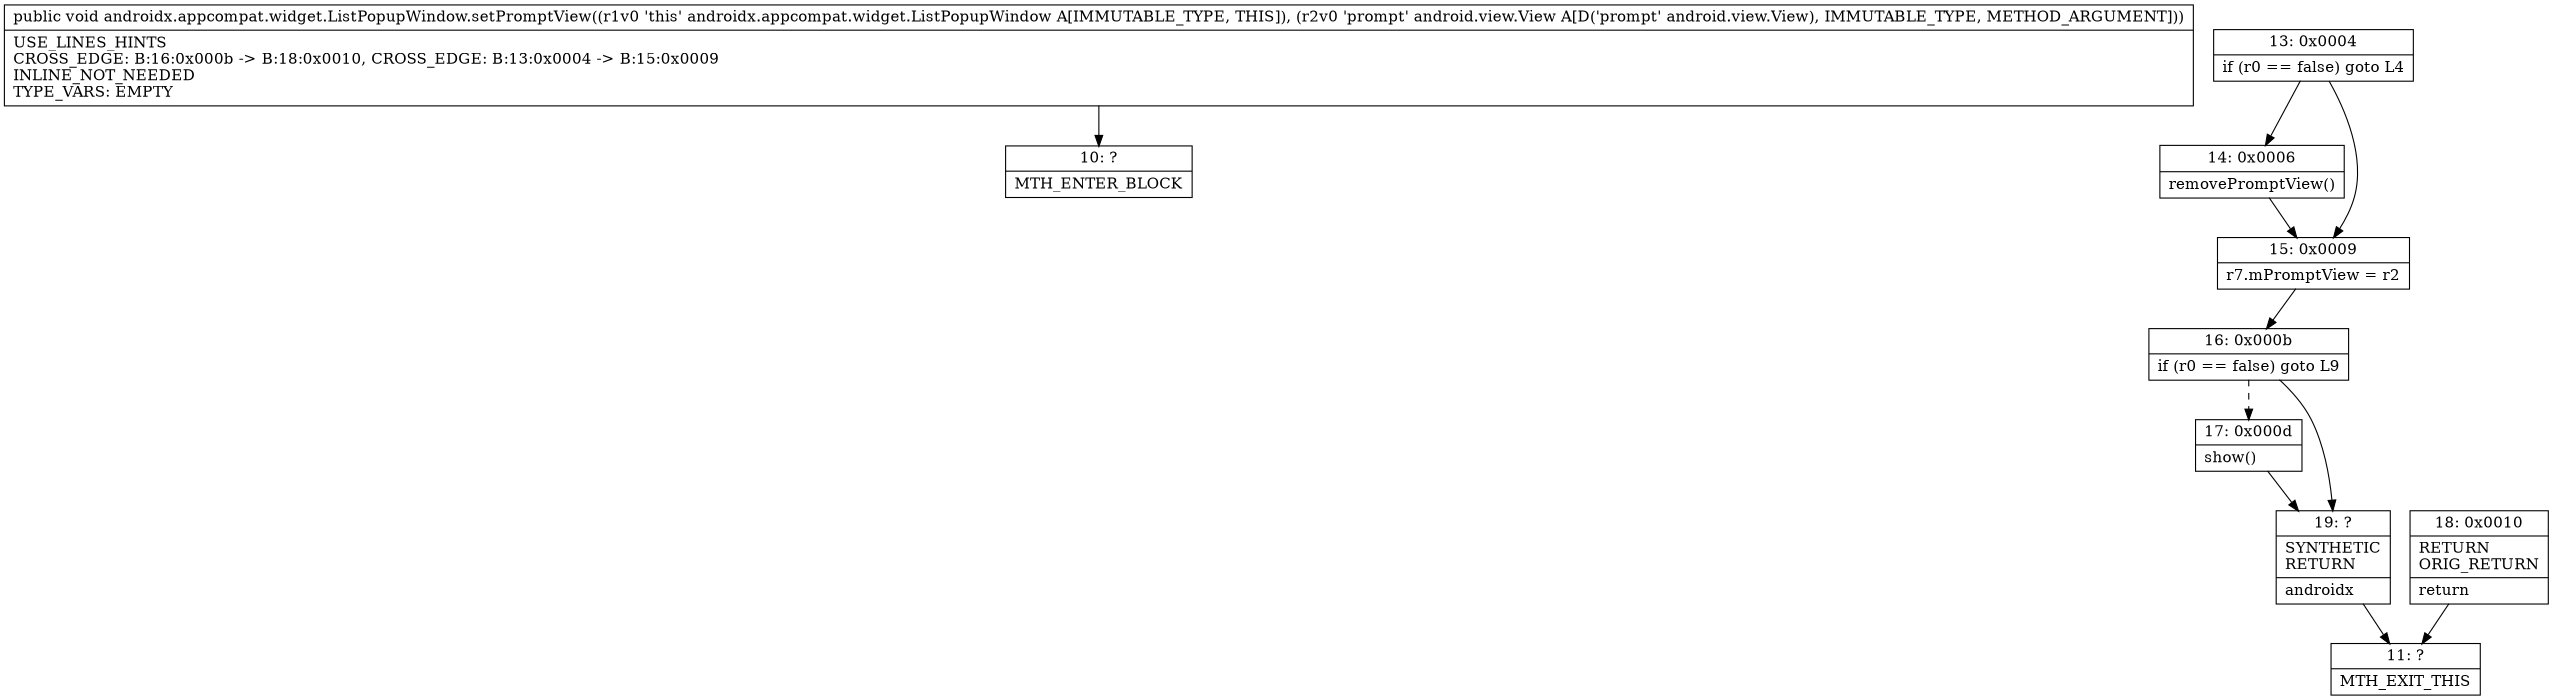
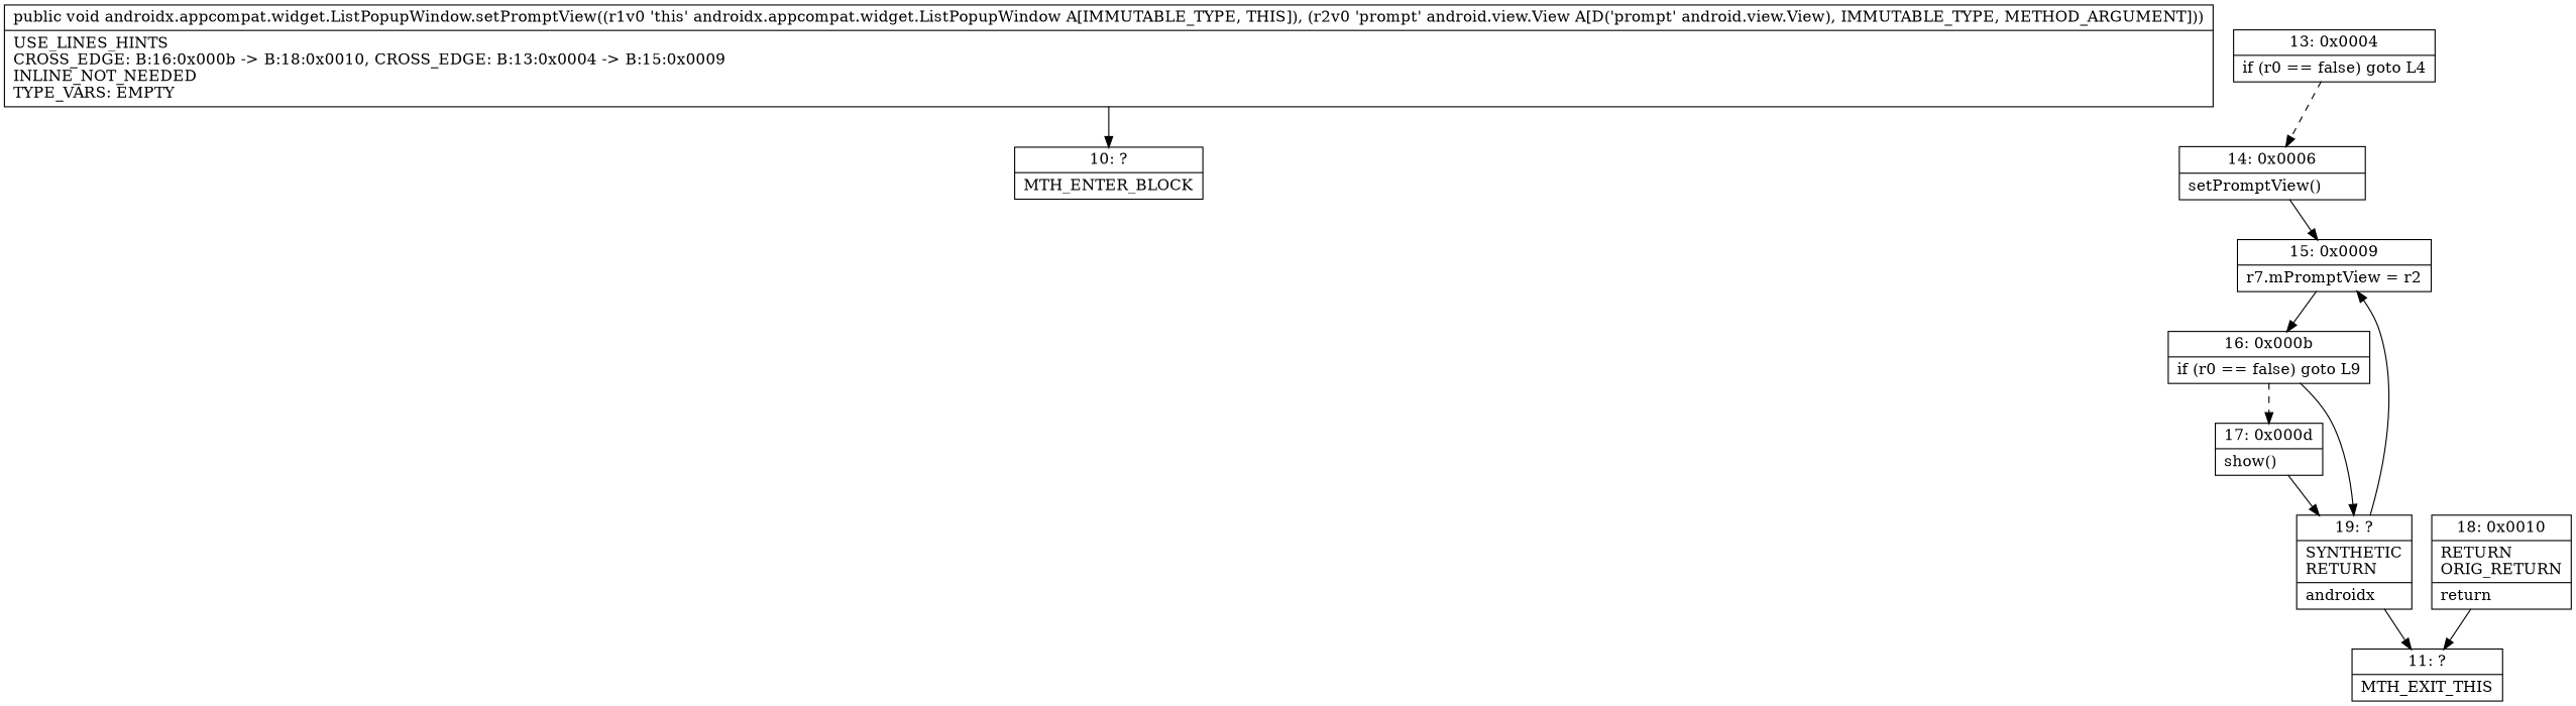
  digraph {
    node [shape=record]
    n1 [label="{10\:\ ?|MTH_ENTER_BLOCK\l}"]
    n2 [label="{13\:\ 0x0004|if (r0 == false) goto L4\l}"]
-   n3 [label="{14\:\ 0x0006|removePromptView()\l}"]
+   n3 [label="{14\:\ 0x0006|setPromptView()\l}"]
    n4 [label="{15\:\ 0x0009|r7.mPromptView = r2\l}"]
    n5 [label="{16\:\ 0x000b|if (r0 == false) goto L9\l}"]
    n6 [label="{17\:\ 0x000d|show()\l}"]
    n7 [label="{19\:\ ?|SYNTHETIC\lRETURN\l|androidx\l}"]
    n8 [label="{11\:\ ?|MTH_EXIT_THIS\l}"]
    n9 [label="{18\:\ 0x0010|RETURN\lORIG_RETURN\l|return\l}"]
    n10 [label="{public void androidx.appcompat.widget.ListPopupWindow.setPromptView((r1v0 'this' androidx.appcompat.widget.ListPopupWindow A[IMMUTABLE_TYPE, THIS]), (r2v0 'prompt' android.view.View A[D('prompt' android.view.View), IMMUTABLE_TYPE, METHOD_ARGUMENT]))  | USE_LINES_HINTS\lCROSS_EDGE: B:16:0x000b \-\> B:18:0x0010, CROSS_EDGE: B:13:0x0004 \-\> B:15:0x0009\lINLINE_NOT_NEEDED\lTYPE_VARS: EMPTY\l}"]
-   n2 -> n3 [style=solid]
-   n2 -> n4
+   n2 -> n3 [style=dashed]
+   n7 -> n4
    n3 -> n4
    n4 -> n5
    n5 -> n6 [style=dashed]
    n5 -> n7
    n6 -> n7
    n7 -> n8
    n9 -> n8
    n10 -> n1
  }
